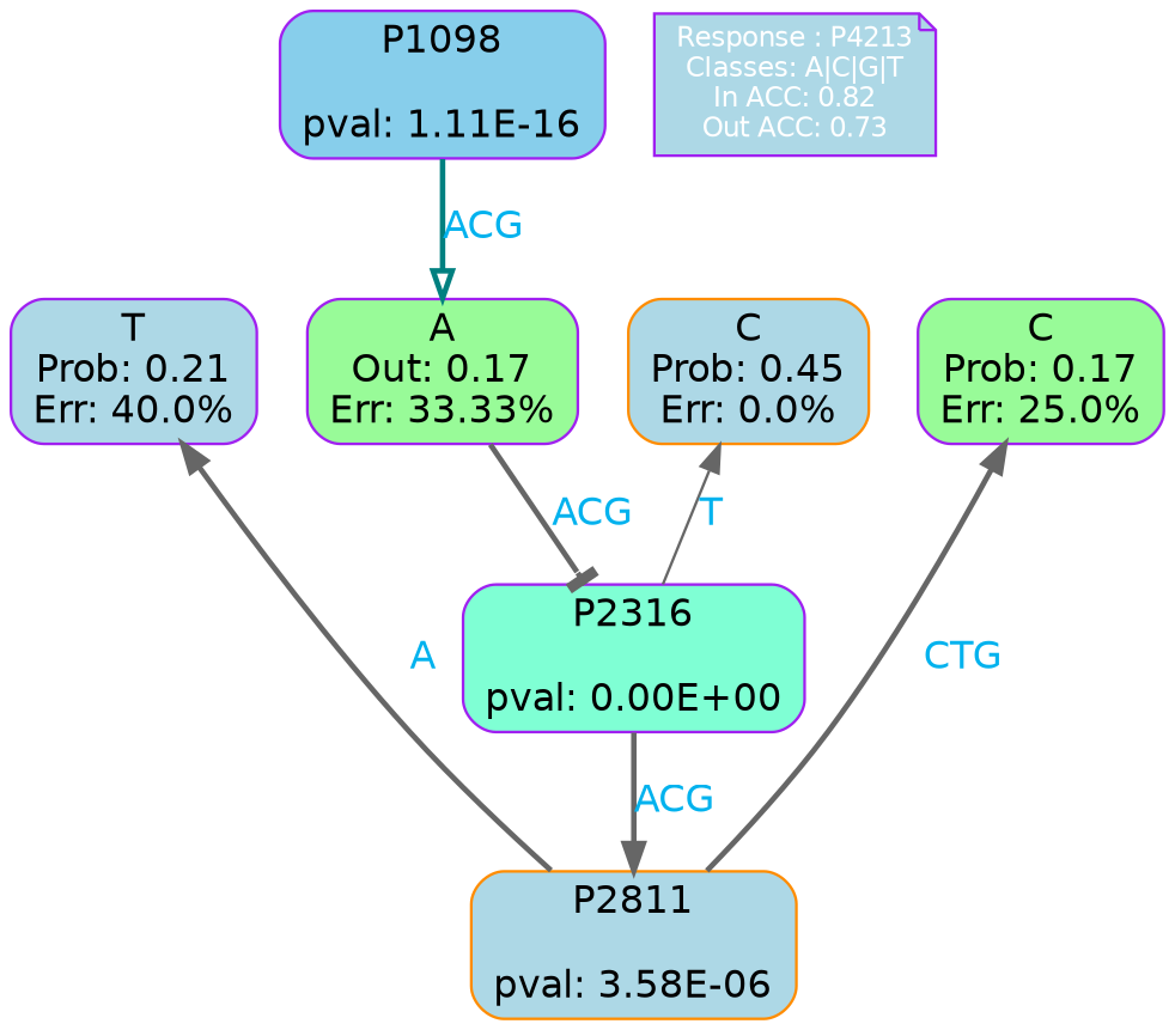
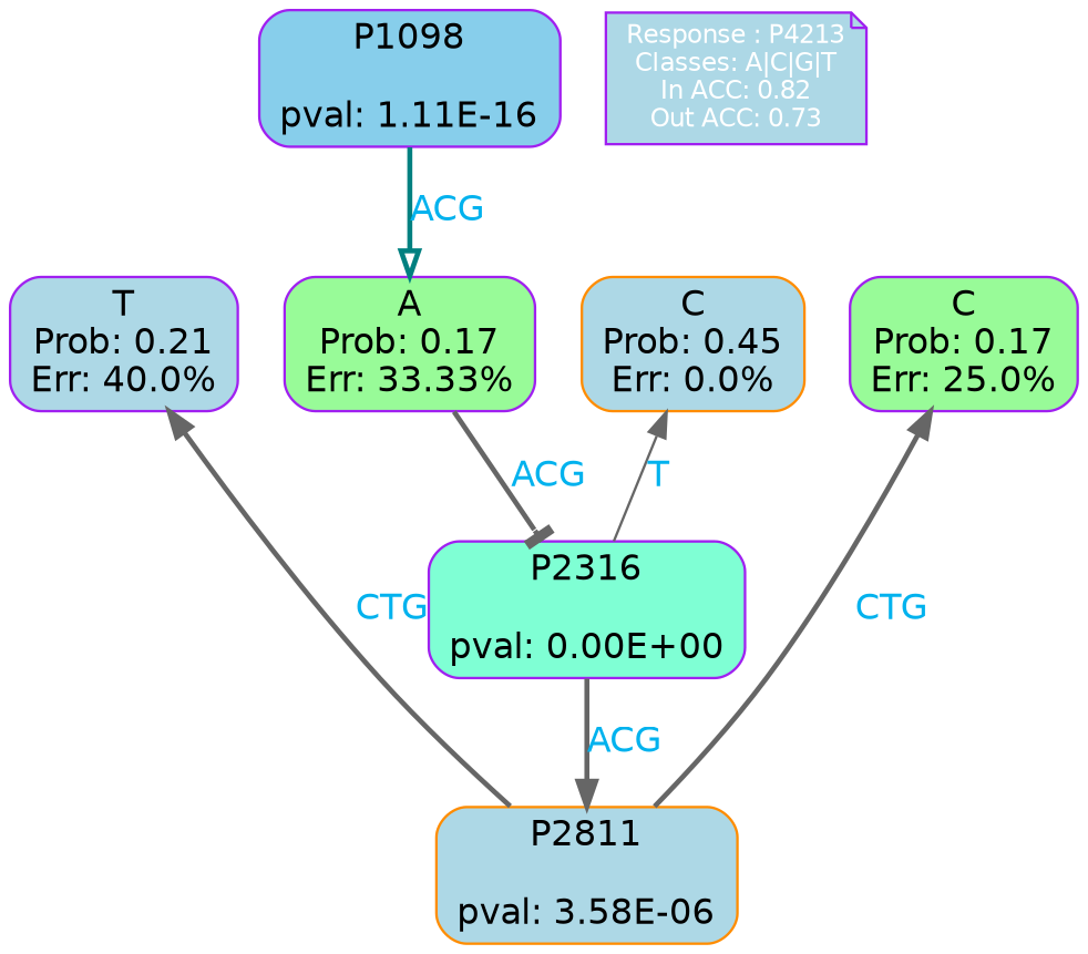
  digraph {
    ranksep=equally
    splines=polylines
    node [color=purple fillcolor=lightblue fontname=helvetica shape=box style="filled, rounded"]
    edge [arrowhead=normal color=gray40 fontcolor=deepskyblue2 fontname=helvetica style=bold]
    n1 [label="T\nProb: 0.21\nErr: 40.0%"]
    n2 [fillcolor=palegreen label="C\nProb: 0.17\nErr: 25.0%"]
    n3 [color=darkorange label="C\nProb: 0.45\nErr: 0.0%"]
-   n4 [fillcolor=palegreen label="A\nOut: 0.17\nErr: 33.33%"]
+   n4 [fillcolor=palegreen label="A\nProb: 0.17\nErr: 33.33%"]
    n5 [align=left fontcolor=white fontsize=10 label="Response : P4213\nClasses: A|C|G|T\nIn ACC: 0.82\nOut ACC: 0.73\n" shape=note style=filled]
    n6 [fillcolor=skyblue label="P1098\n\npval: 1.11E-16"]
    n7 [fillcolor=aquamarine label="P2316\n\npval: 0.00E+00"]
    n8 [color=darkorange label="P2811\n\npval: 3.58E-06"]
    subgraph sub_1 {
      rank=same
      n1
      n2
      n3
      n4
    }
    subgraph sub_2 {
      rank=same
      n5
      n6
    }
    n4 -> n7 [arrowhead=tee label=ACG]
    n6 -> n4 [arrowhead=onormal color=teal label=ACG]
    n7 -> n3 [label=T style=solid]
    n7 -> n8 [label=ACG]
-   n8 -> n1 [label=A]
+   n8 -> n1 [label=CTG]
    n8 -> n2 [label=CTG]
  }
